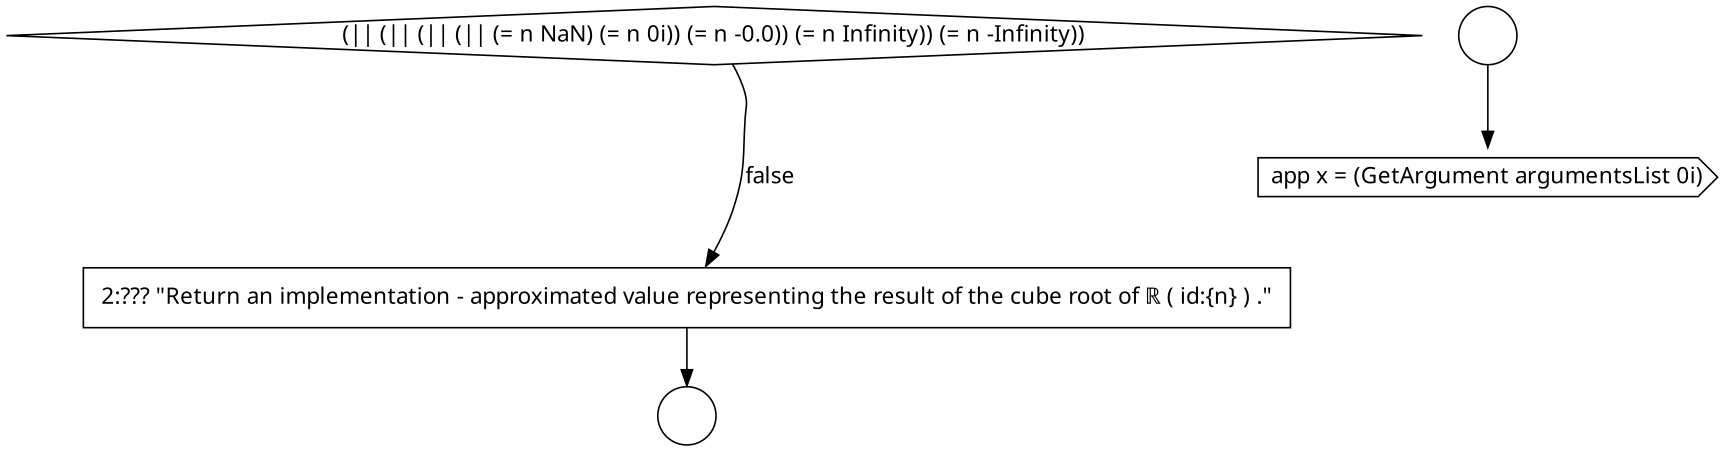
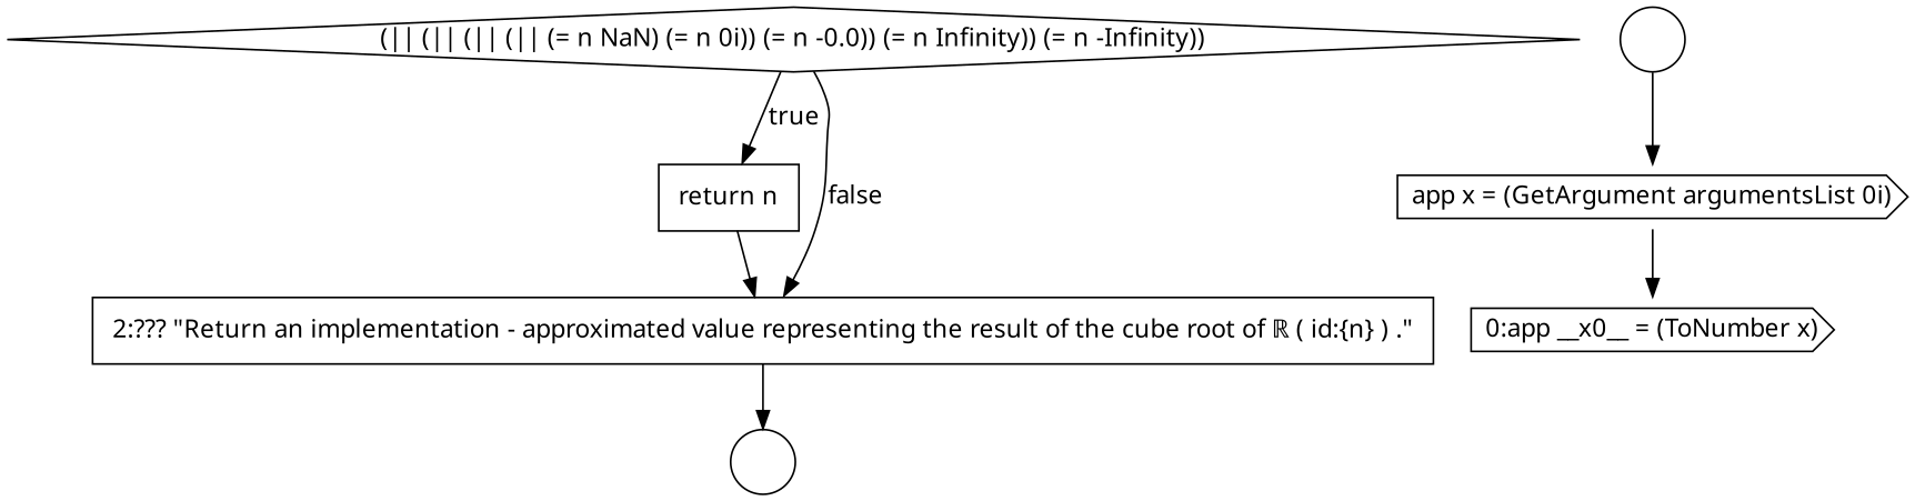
  digraph {
    fontname="Noto Sans"
    node [color=black fillcolor=white fontname="Noto Sans" shape=none style=filled]
    edge [color=black fontname="Noto Sans"]
+   n1 [label=<<font color="black">     <table border="0" cellborder="1" cellspacing="0" cellpadding="10">       <tr><td align="left">return n</td></tr>     </table>   </font>> margin=0]
    n2 [label=<<font color="black">     <table border="0" cellborder="1" cellspacing="0" cellpadding="10">       <tr><td align="left">2:??? &quot;Return an implementation - approximated value representing the result of the cube root of ℝ ( id:{n} ) .&quot;</td></tr>     </table>   </font>> margin=0]
    n3 [label=" " shape=circle]
    n4 [label=<<font color="black">(|| (|| (|| (|| (= n NaN) (= n 0i)) (= n -0.0)) (= n Infinity)) (= n -Infinity))</font>> shape=diamond]
    n5 [label=" " shape=circle]
    n6 [label=<<font color="black">app x = (GetArgument argumentsList 0i)</font>> shape=cds]
+   n7 [label=<<font color="black">0:app __x0__ = (ToNumber x)</font>> shape=cds]
+   n1 -> n2
    n2 -> n3
+   n4 -> n1 [label=<<font color="black">true</font>>]
    n4 -> n2 [label=<<font color="black">false</font>>]
    n5 -> n6
+   n6 -> n7
  }
